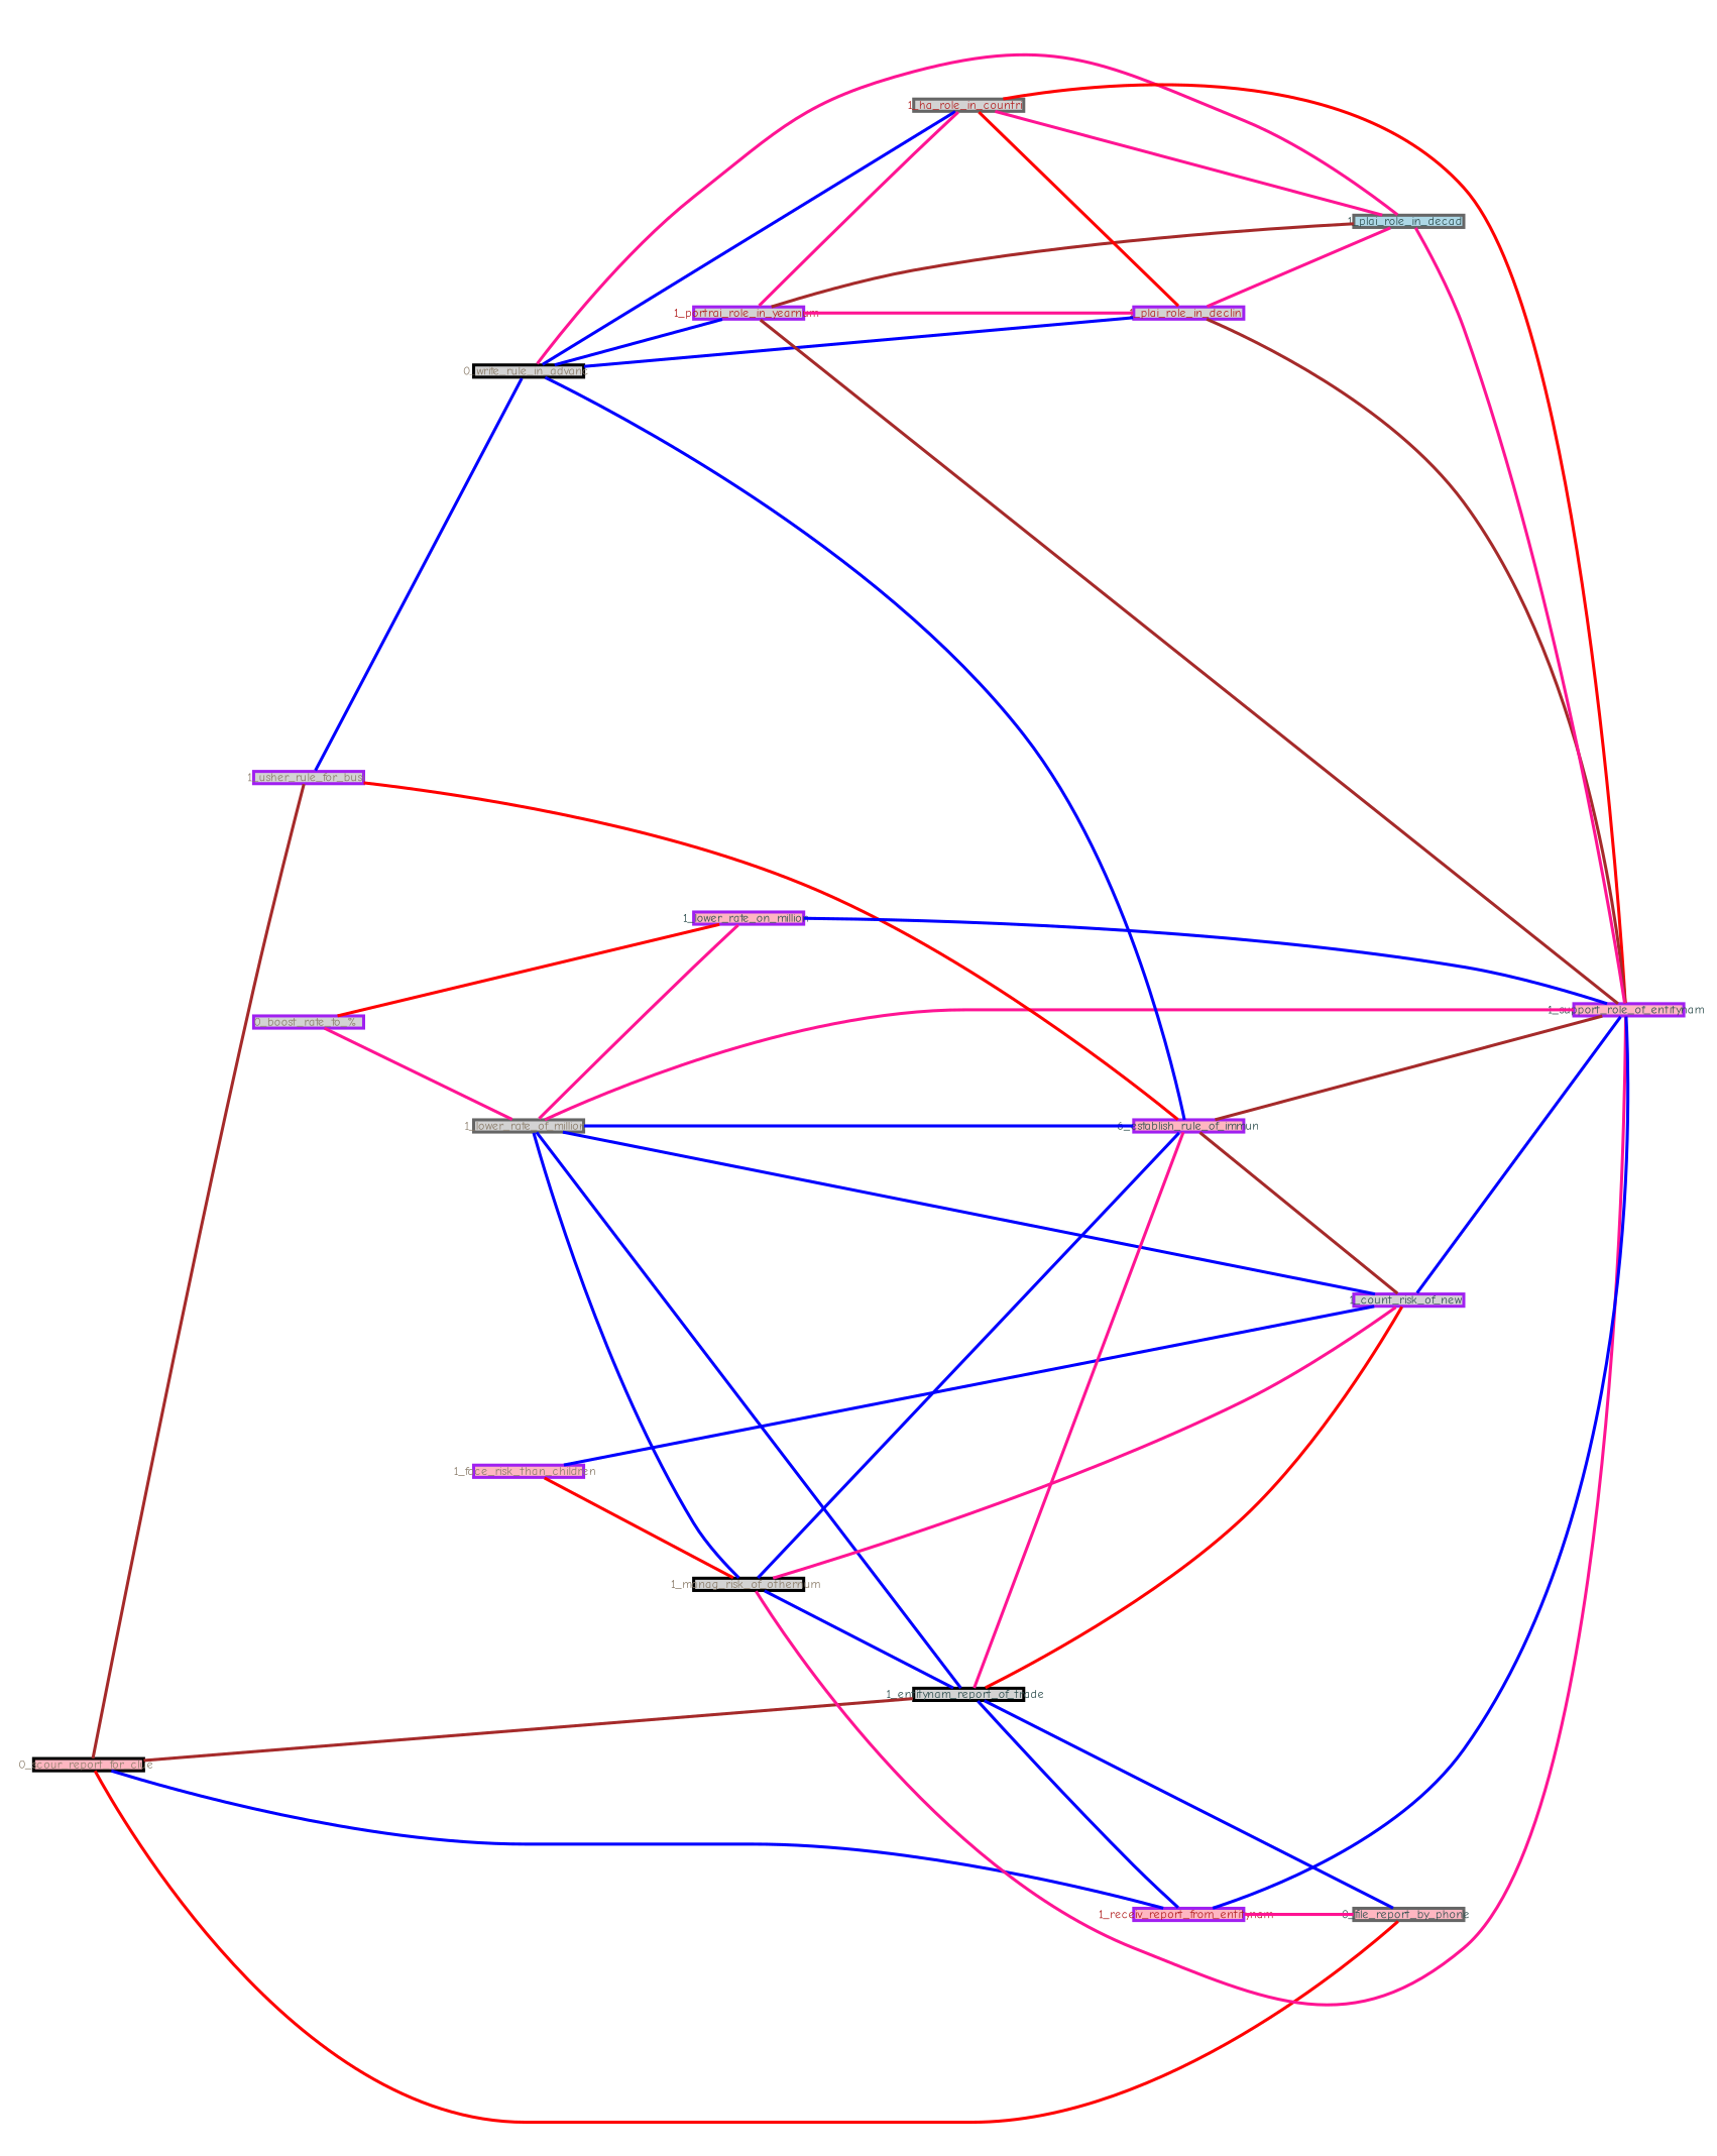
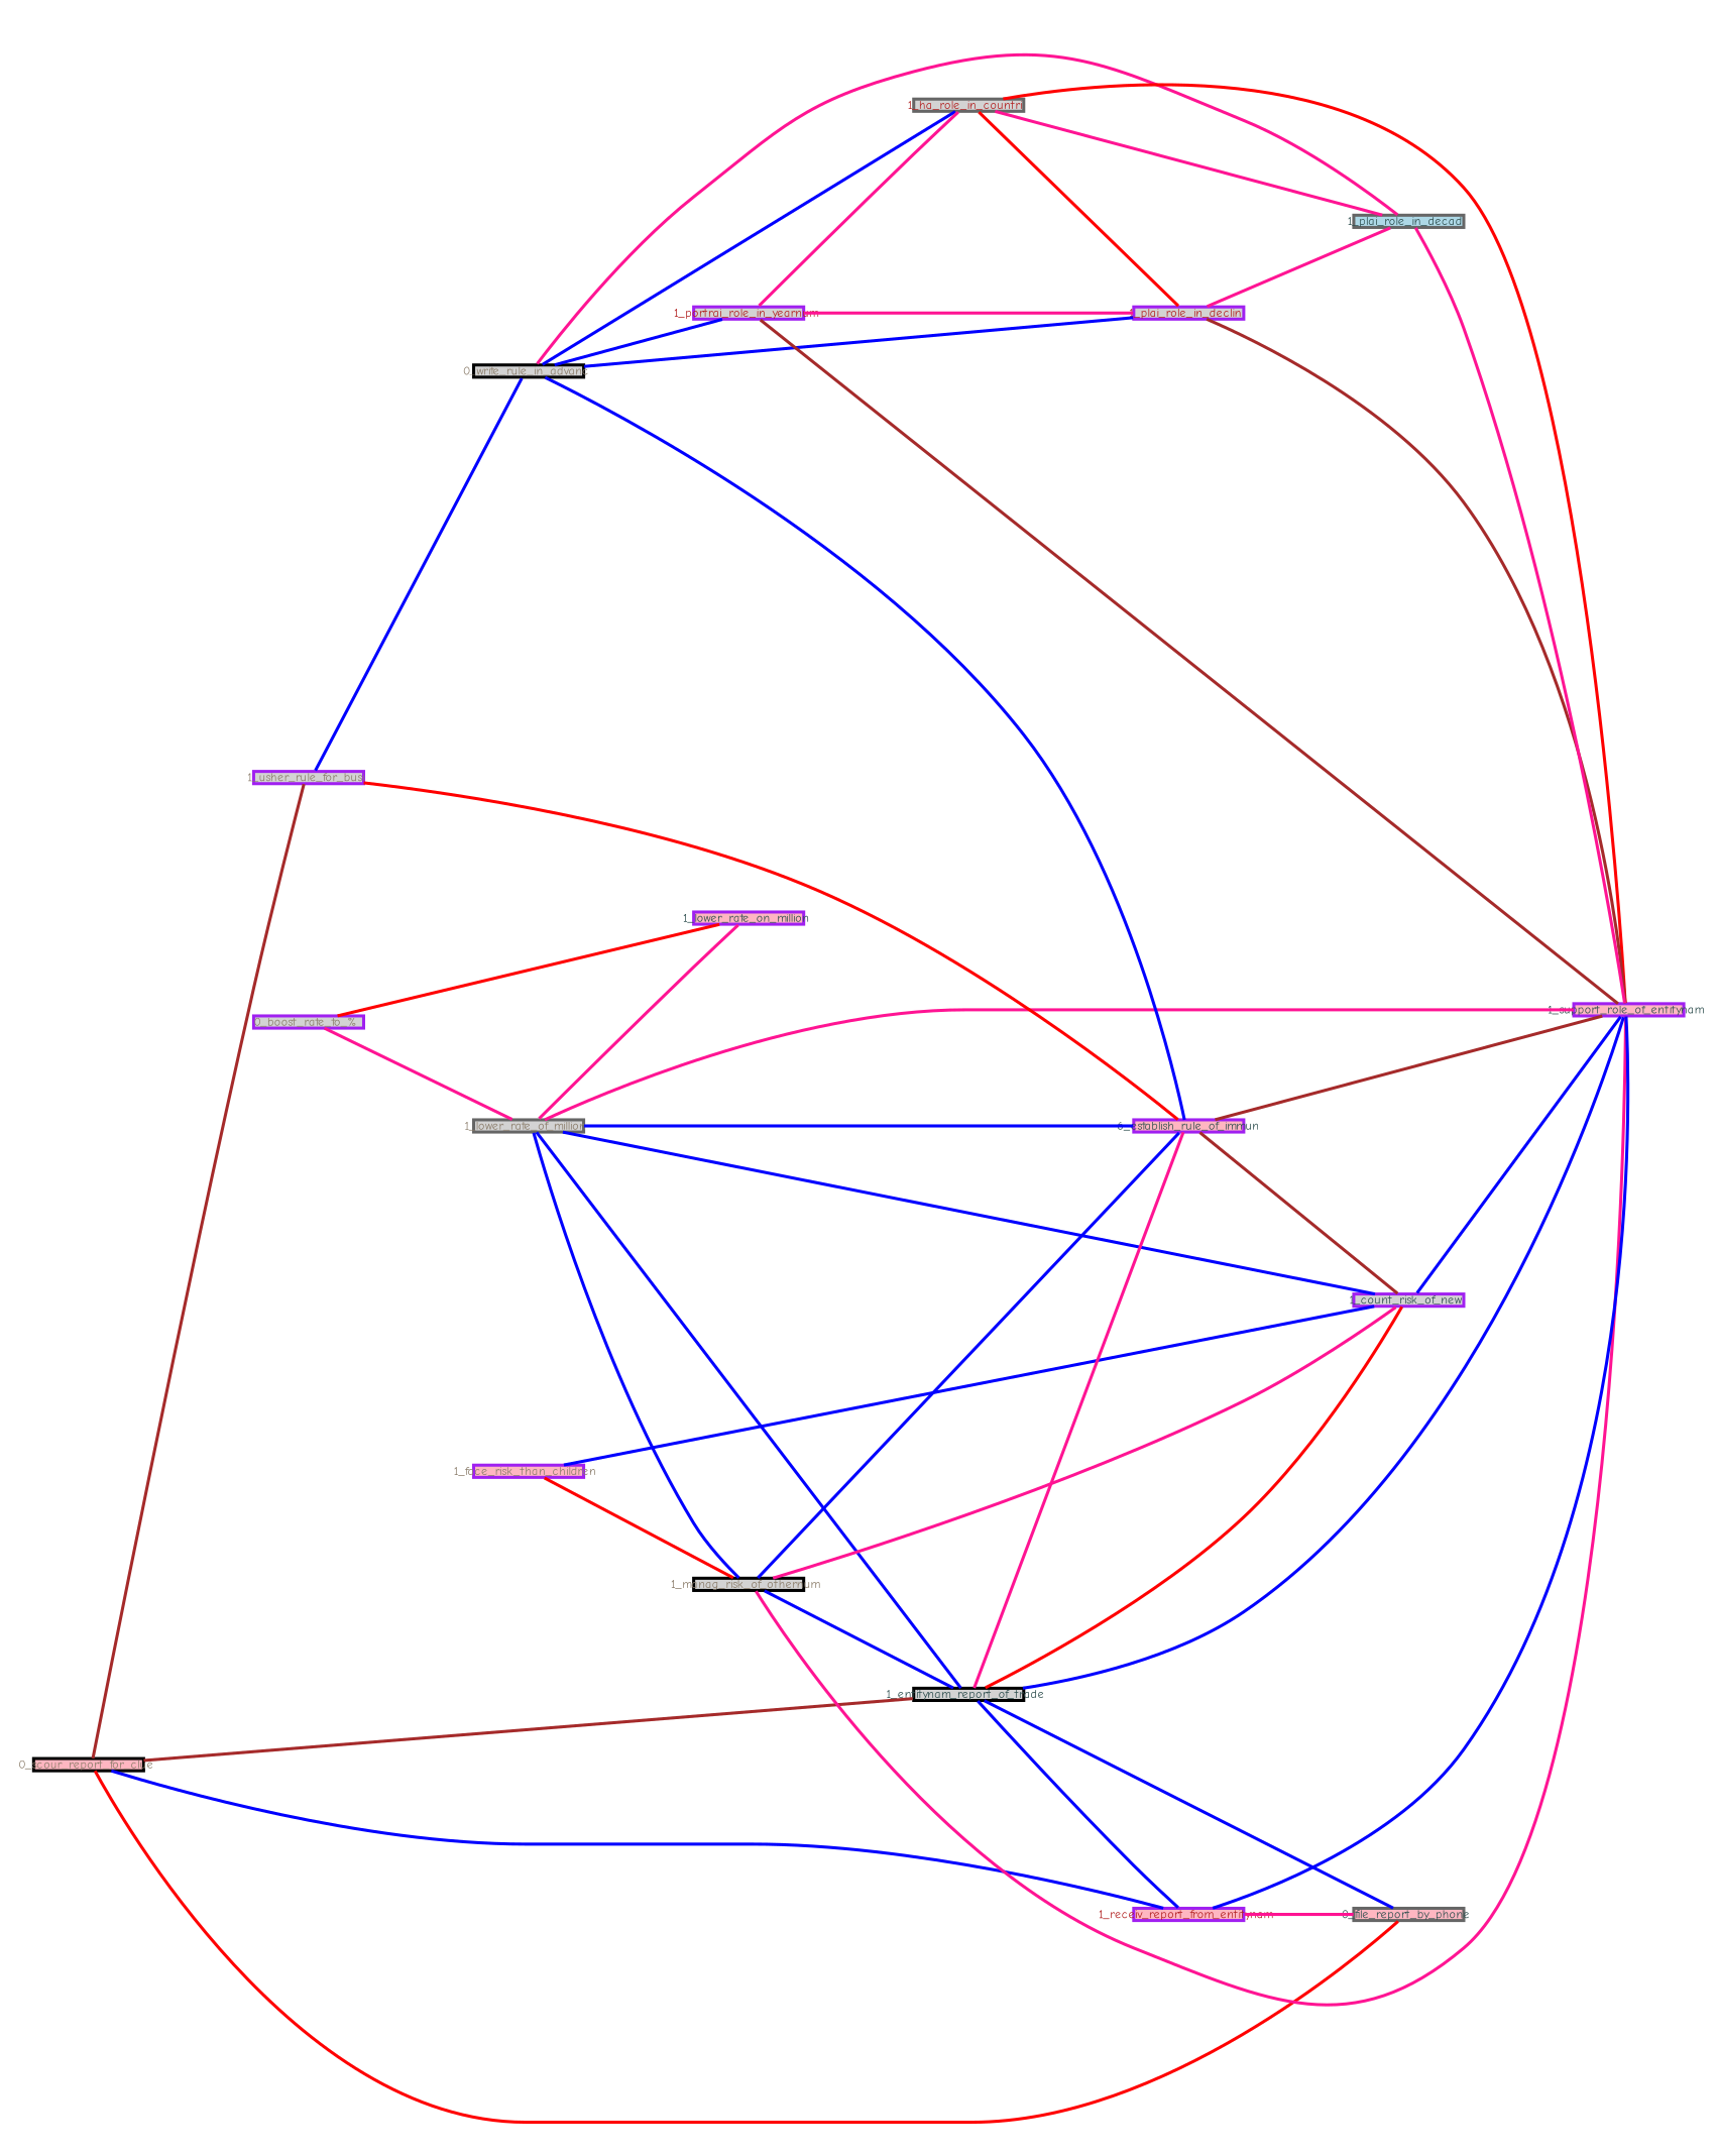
  graph {
    fontname="Comic Neue"
    rankdir=LR
    node [color=purple fillcolor=lightgrey fixedsize=true fontcolor="#8b7d6b" fontname="Comic Neue" fontsize=4 shape=polygon style=filled]
    edge [color=blue fontname="Comic Neue" w=1]
    "0_boost_rate_to_% " [height=.06 width=.5]
    "0_scour_report_for_clue " [color=black fillcolor=lightpink height=.06 width=.5]
    "1_lower_rate_of_million " [color=gray40 height=.06 width=.5]
    "1_face_risk_than_children " [fillcolor=lightpink height=.06 width=.5]
    "1_usher_rule_for_busi " [height=.06 width=.5]
    "1_manag_risk_of_othernum " [color=black height=.06 width=.5]
    "0_write_rule_in_advanc " [color=black height=.06 width=.5]
    "1_portrai_role_in_yearnum " [fontcolor="#b22222" height=.06 width=.5]
    "1_ha_role_in_countri " [color=gray40 fontcolor="#b22222" height=.06 width=.5]
    "1_receiv_report_from_entitynam " [fillcolor=lightpink fontcolor="#b22222" height=.06 width=.5]
    "1_plai_role_in_declin " [fontcolor="#b22222" height=.06 width=.5]
    "1_plai_role_in_decad " [color=gray40 fillcolor=lightblue fontcolor="#2f4f4f" height=.06 width=.5]
    "1_lower_rate_on_million " [fillcolor=lightpink fontcolor="#2f4f4f" height=.06 width=.5]
    "1_entitynam_report_of_trade " [color=black fontcolor="#2f4f4f" height=.06 width=.5]
    "0_file_report_by_phone " [color=gray40 fillcolor=lightpink fontcolor="#2f4f4f" height=.06 width=.5]
    n16 [fillcolor=lightpink fontcolor="#2f4f4f" height=.06 label="6_establish_rule_of_immun" width=.5]
    "1_count_risk_of_new " [fontcolor="#2f4f4f" height=.06 width=.5]
    "1_support_role_of_entitynam " [fillcolor=lightpink fontcolor="#2f4f4f" height=.06 width=.5]
    subgraph sub_1 {
      "0_boost_rate_to_% "
      "0_scour_report_for_clue "
      "1_lower_rate_of_million "
      "1_face_risk_than_children "
      "1_usher_rule_for_busi "
      "1_manag_risk_of_othernum "
      "0_write_rule_in_advanc "
    }
    subgraph sub_2 {
      "1_portrai_role_in_yearnum "
      "1_ha_role_in_countri "
      "1_receiv_report_from_entitynam "
      "1_plai_role_in_declin "
      "1_plai_role_in_decad "
    }
    "0_boost_rate_to_% " -- "1_lower_rate_of_million " [color=deeppink]
    "0_boost_rate_to_% " -- "1_lower_rate_on_million " [color=red]
    "0_scour_report_for_clue " -- "1_usher_rule_for_busi " [color=brown]
    "0_scour_report_for_clue " -- "1_receiv_report_from_entitynam "
    "0_scour_report_for_clue " -- "1_entitynam_report_of_trade " [color=brown]
    "0_scour_report_for_clue " -- "0_file_report_by_phone " [color=red]
    "1_lower_rate_of_million " -- "1_manag_risk_of_othernum "
    "1_lower_rate_of_million " -- "1_lower_rate_on_million " [color=deeppink w=3]
    "1_lower_rate_of_million " -- "1_entitynam_report_of_trade "
    "1_lower_rate_of_million " -- n16
    "1_lower_rate_of_million " -- "1_count_risk_of_new "
    "1_lower_rate_of_million " -- "1_support_role_of_entitynam " [color=deeppink]
    "1_face_risk_than_children " -- "1_manag_risk_of_othernum " [color=red]
    "1_face_risk_than_children " -- "1_count_risk_of_new "
    "1_usher_rule_for_busi " -- "0_write_rule_in_advanc "
    "1_usher_rule_for_busi " -- n16 [color=red]
    "1_manag_risk_of_othernum " -- "1_entitynam_report_of_trade "
    "1_manag_risk_of_othernum " -- n16
    "1_manag_risk_of_othernum " -- "1_count_risk_of_new " [color=deeppink w=2]
    "1_manag_risk_of_othernum " -- "1_support_role_of_entitynam " [color=deeppink]
    "0_write_rule_in_advanc " -- "1_portrai_role_in_yearnum "
    "0_write_rule_in_advanc " -- "1_ha_role_in_countri "
    "0_write_rule_in_advanc " -- "1_plai_role_in_declin "
    "0_write_rule_in_advanc " -- "1_plai_role_in_decad " [color=deeppink]
    "0_write_rule_in_advanc " -- n16
    "1_portrai_role_in_yearnum " -- "1_ha_role_in_countri " [color=deeppink w=2]
    "1_portrai_role_in_yearnum " -- "1_plai_role_in_declin " [color=deeppink w=2]
-   "1_portrai_role_in_yearnum " -- "1_plai_role_in_decad " [color=brown w=2]
    "1_portrai_role_in_yearnum " -- "1_support_role_of_entitynam " [color=brown]
    "1_ha_role_in_countri " -- "1_plai_role_in_declin " [color=red w=2]
    "1_ha_role_in_countri " -- "1_plai_role_in_decad " [color=deeppink w=2]
    "1_ha_role_in_countri " -- "1_support_role_of_entitynam " [color=red]
    "1_receiv_report_from_entitynam " -- "0_file_report_by_phone " [color=deeppink]
    "1_receiv_report_from_entitynam " -- "1_support_role_of_entitynam "
    "1_plai_role_in_declin " -- "1_plai_role_in_decad " [color=deeppink w=3]
    "1_plai_role_in_declin " -- "1_support_role_of_entitynam " [color=brown]
    "1_plai_role_in_decad " -- "1_support_role_of_entitynam " [color=deeppink]
    "1_entitynam_report_of_trade " -- "1_receiv_report_from_entitynam "
    "1_entitynam_report_of_trade " -- "0_file_report_by_phone "
    "1_entitynam_report_of_trade " -- n16 [color=deeppink]
    "1_entitynam_report_of_trade " -- "1_count_risk_of_new " [color=red]
-   "1_lower_rate_on_million " -- "1_support_role_of_entitynam "
+   "1_entitynam_report_of_trade " -- "1_support_role_of_entitynam "
    n16 -- "1_count_risk_of_new " [color=brown]
    n16 -- "1_support_role_of_entitynam " [color=brown]
    "1_count_risk_of_new " -- "1_support_role_of_entitynam "
  }
